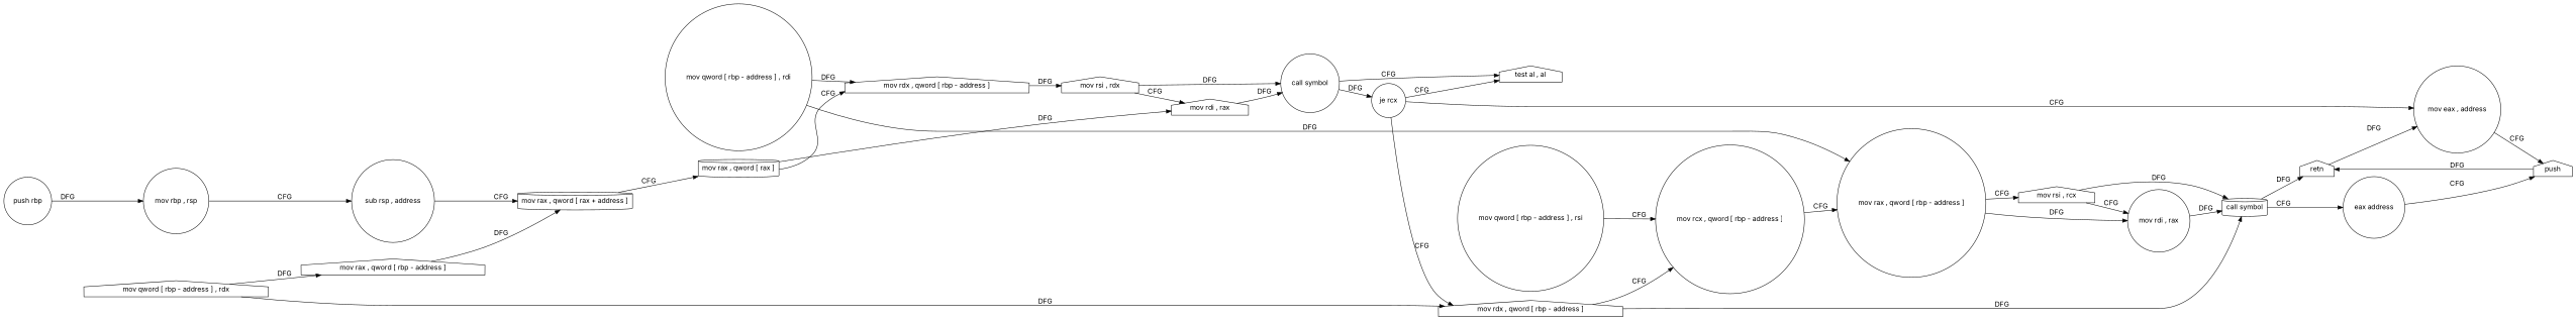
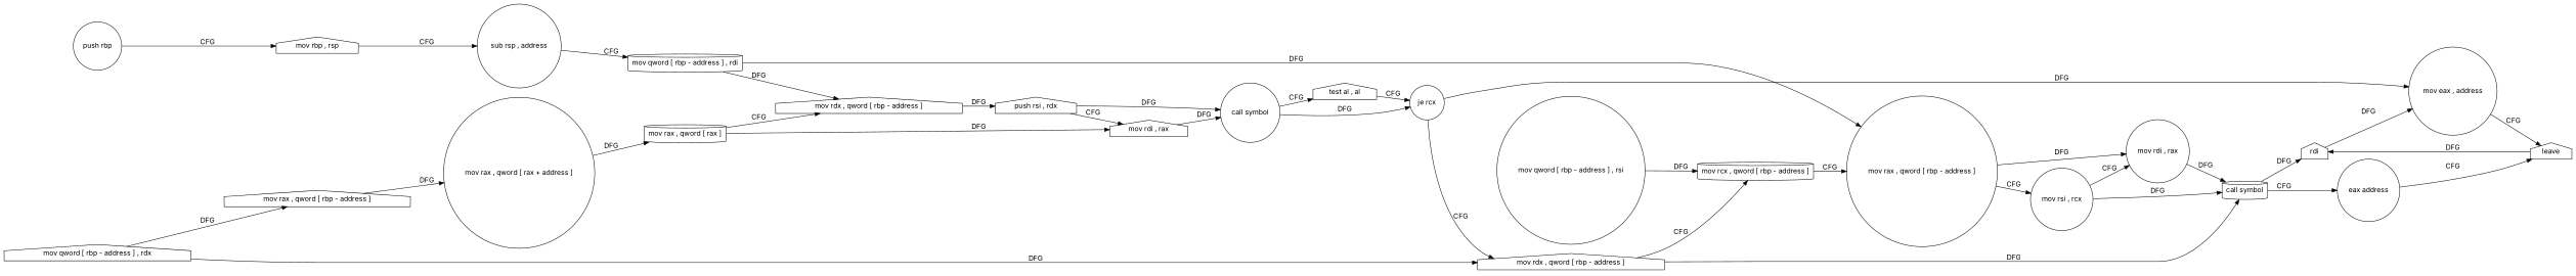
  digraph {
    fontname=Inter
    rankdir=LR
    node [fontname=Inter shape=house]
    edge [fontname=Inter]
    n1 [label="push rbp" shape=circle]
-   n2 [label="mov rbp , rsp" shape=circle]
+   n2 [label="mov rbp , rsp"]
    n3 [label="sub rsp , address" shape=circle]
-   n4 [label="mov qword [ rbp - address ] , rdi" shape=circle]
+   n4 [label="mov qword [ rbp - address ] , rdi" shape=cylinder]
    n5 [label="mov rdx , qword [ rbp - address ]"]
    n6 [label="mov rax , qword [ rbp - address ]" shape=circle]
    n7 [label="mov qword [ rbp - address ] , rsi" shape=circle]
-   n8 [label="mov rcx , qword [ rbp - address ]" shape=circle]
-   n9 [label="mov rsi , rdx"]
-   n10 [label="mov rsi , rcx"]
+   n8 [label="mov rcx , qword [ rbp - address ]" shape=cylinder]
+   n9 [label="push rsi , rdx"]
+   n10 [label="mov rsi , rcx" shape=circle]
    n11 [label="mov rdi , rax" shape=circle]
    n12 [label="mov qword [ rbp - address ] , rdx"]
    n13 [label="mov rax , qword [ rbp - address ]"]
    n14 [label="mov rdx , qword [ rbp - address ]"]
-   n15 [label="mov rax , qword [ rax + address ]" shape=cylinder]
+   n15 [label="mov rax , qword [ rax + address ]" shape=circle]
    n16 [label="call symbol" shape=cylinder]
    n17 [label="mov rax , qword [ rax ]" shape=cylinder]
    n18 [label="mov rdi , rax"]
    n19 [label="call symbol" shape=circle]
    n20 [label="test al , al"]
    n21 [label="je rcx" shape=circle]
    n22 [label="mov eax , address" shape=circle]
-   n23 [label=push]
-   n24 [label=retn]
+   n23 [label=leave]
+   n24 [label=rdi]
    n25 [label="eax address" shape=circle]
-   n1 -> n2 [label=DFG]
+   n1 -> n2 [label=CFG]
    n2 -> n3 [label=CFG]
-   n3 -> n15 [label=CFG]
+   n3 -> n4 [label=CFG]
    n4 -> n5 [label=DFG]
    n4 -> n6 [label=DFG]
    n5 -> n9 [label=DFG]
    n6 -> n10 [label=CFG]
    n6 -> n11 [label=DFG]
-   n7 -> n8 [label=CFG]
+   n7 -> n8 [label=DFG]
    n8 -> n6 [label=CFG]
    n9 -> n18 [label=CFG]
    n9 -> n19 [label=DFG]
    n10 -> n11 [label=CFG]
    n10 -> n16 [label=DFG]
    n11 -> n16 [label=DFG]
    n12 -> n13 [label=DFG]
    n12 -> n14 [label=DFG]
    n13 -> n15 [label=DFG]
    n14 -> n8 [label=CFG]
    n14 -> n16 [label=DFG]
-   n15 -> n17 [label=CFG]
+   n15 -> n17 [label=DFG]
    n16 -> n24 [label=DFG]
    n16 -> n25 [label=CFG]
    n17 -> n5 [label=CFG]
    n17 -> n18 [label=DFG]
    n18 -> n19 [label=DFG]
    n19 -> n20 [label=CFG]
    n19 -> n21 [label=DFG]
-   n21 -> n20 [label=CFG]
+   n20 -> n21 [label=CFG]
    n21 -> n14 [label=CFG]
-   n21 -> n22 [label=CFG]
+   n21 -> n22 [label=DFG]
    n22 -> n23 [label=CFG]
    n23 -> n24 [label=DFG]
    n24 -> n22 [label=DFG]
    n25 -> n23 [label=CFG]
  }
